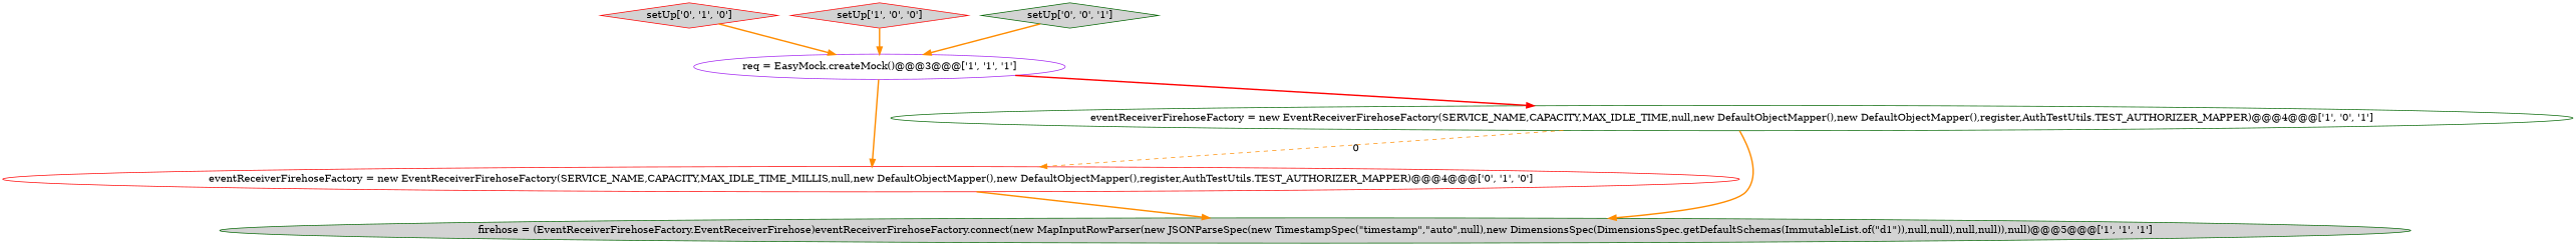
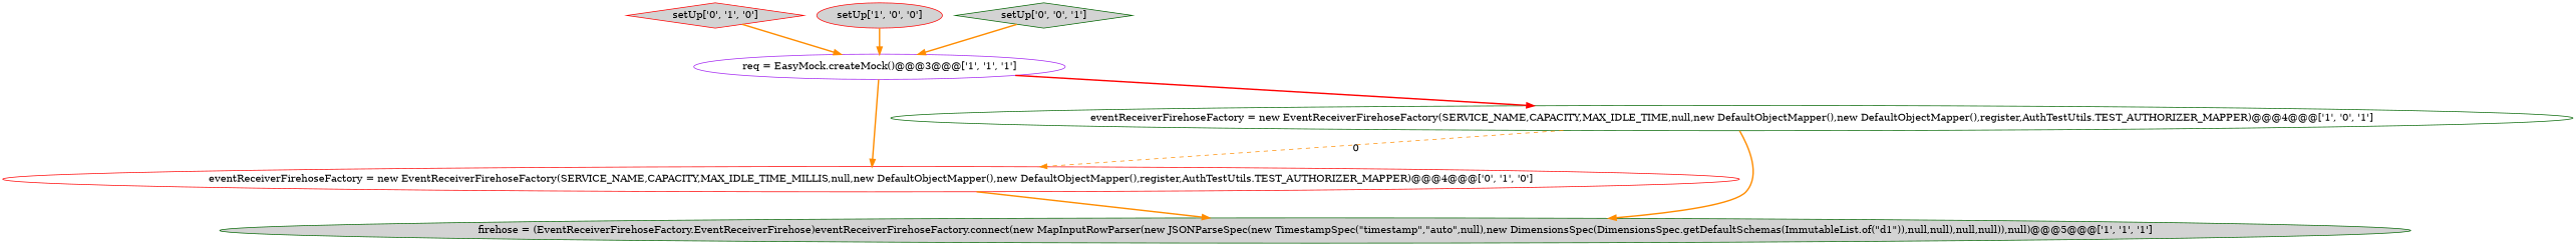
  digraph {
    node [color=red fillcolor=lightgray shape=ellipse style=filled]
    edge [color=darkorange style=bold]
    n1 [fillcolor=white label="eventReceiverFirehoseFactory = new EventReceiverFirehoseFactory(SERVICE_NAME,CAPACITY,MAX_IDLE_TIME_MILLIS,null,new DefaultObjectMapper(),new DefaultObjectMapper(),register,AuthTestUtils.TEST_AUTHORIZER_MAPPER)@@@4@@@['0', '1', '0']"]
    n2 [color=darkgreen label="firehose = (EventReceiverFirehoseFactory.EventReceiverFirehose)eventReceiverFirehoseFactory.connect(new MapInputRowParser(new JSONParseSpec(new TimestampSpec(\"timestamp\",\"auto\",null),new DimensionsSpec(DimensionsSpec.getDefaultSchemas(ImmutableList.of(\"d1\")),null,null),null,null)),null)@@@5@@@['1', '1', '1']"]
    n3 [label="setUp['0', '1', '0']" shape=diamond]
    n4 [color=purple fillcolor=white label="req = EasyMock.createMock()@@@3@@@['1', '1', '1']"]
    n5 [color=darkgreen fillcolor=white label="eventReceiverFirehoseFactory = new EventReceiverFirehoseFactory(SERVICE_NAME,CAPACITY,MAX_IDLE_TIME,null,new DefaultObjectMapper(),new DefaultObjectMapper(),register,AuthTestUtils.TEST_AUTHORIZER_MAPPER)@@@4@@@['1', '0', '1']"]
-   n6 [label="setUp['1', '0', '0']" shape=diamond]
+   n6 [label="setUp['1', '0', '0']"]
    n7 [color=darkgreen label="setUp['0', '0', '1']" shape=diamond]
    n1 -> n2
    n3 -> n4
    n4 -> n1
    n4 -> n5 [color=red]
    n5 -> n1 [label=0 style=dashed]
    n5 -> n2
    n6 -> n4
    n7 -> n4
  }
